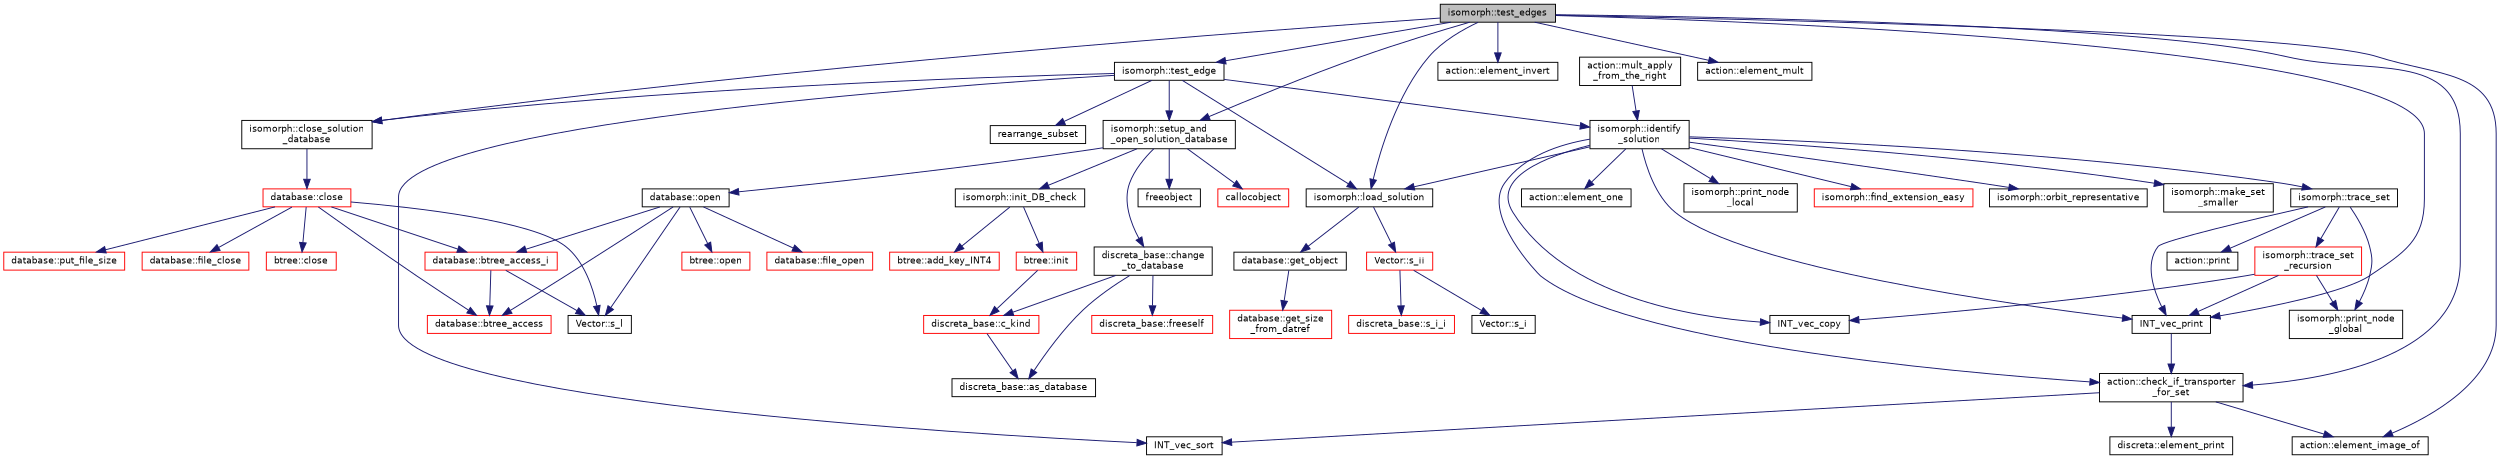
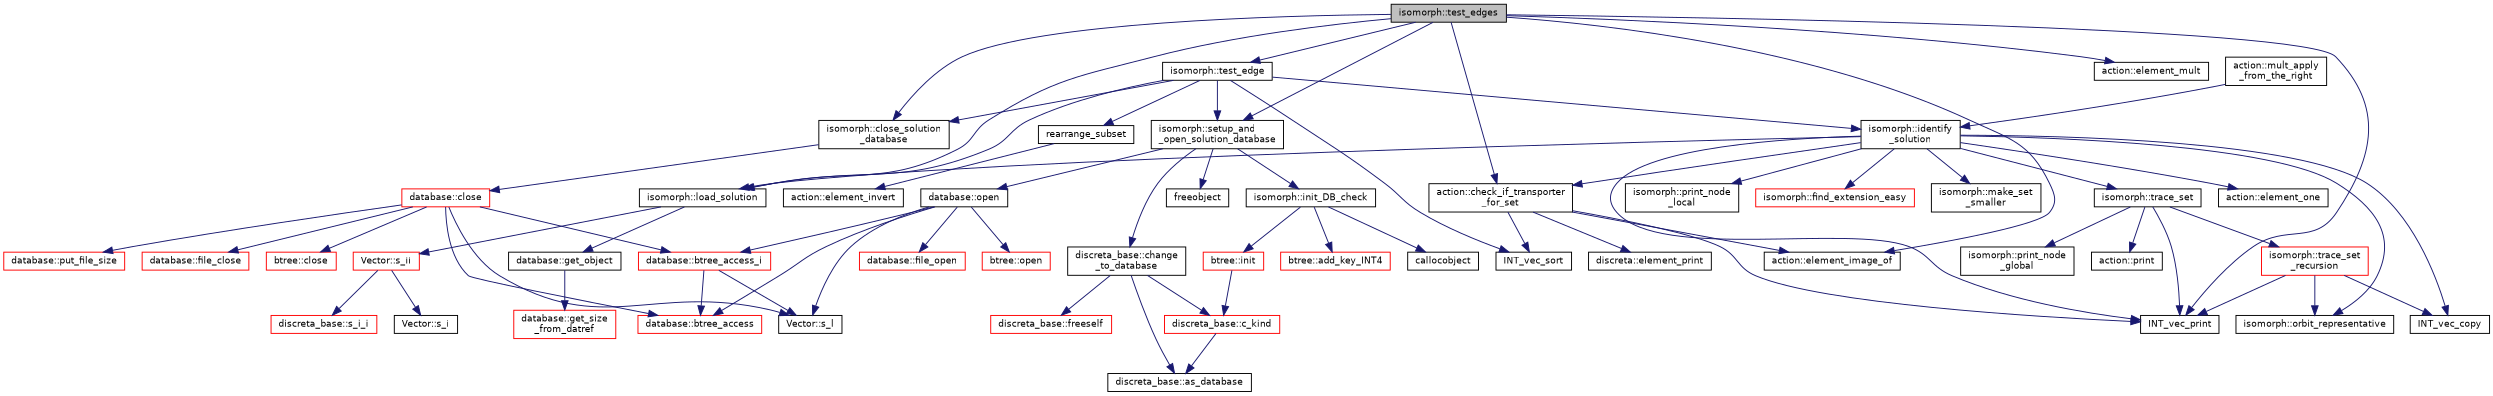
  digraph {
    rankdir=TB
    node [color=black fillcolor=white fontname=Helvetica fontsize=10 shape=record style=filled]
    edge [color=midnightblue fontname=Helvetica fontsize=10 labelfontname=Helvetica labelfontsize=10 style=solid]
    n1 [fillcolor=grey75 fontcolor=black height=0.2 label="isomorph::test_edges" width=0.4]
    n2 [height=0.2 label="isomorph::test_edge" width=0.4]
    n3 [height=0.2 label="isomorph::setup_and\l_open_solution_database" width=0.4]
    n4 [height=0.2 label="isomorph::load_solution" width=0.4]
    n5 [height=0.2 label=INT_vec_print width=0.4]
    n6 [height=0.2 label="action::check_if_transporter\l_for_set" width=0.4]
    n7 [height=0.2 label="action::element_image_of" width=0.4]
    n8 [height=0.2 label="isomorph::close_solution\l_database" width=0.4]
    n9 [height=0.2 label="action::element_invert" width=0.4]
    n10 [height=0.2 label="action::element_mult" width=0.4]
    n11 [height=0.2 label=rearrange_subset width=0.4]
    n12 [height=0.2 label="isomorph::identify\l_solution" width=0.4]
    n13 [height=0.2 label=INT_vec_sort width=0.4]
    n14 [height=0.2 label=freeobject width=0.4]
-   n15 [color=red height=0.2 label=callocobject width=0.4]
+   n15 [height=0.2 label=callocobject width=0.4]
    n16 [height=0.2 label="discreta_base::change\l_to_database" width=0.4]
    n17 [height=0.2 label="isomorph::init_DB_check" width=0.4]
    n18 [height=0.2 label="database::open" width=0.4]
    n19 [height=0.2 label="database::get_object" width=0.4]
    n20 [color=red height=0.2 label="Vector::s_ii" width=0.4]
    n21 [height=0.2 label="discreta::element_print" width=0.4]
    n22 [color=red height=0.2 label="database::close" width=0.4]
    n23 [height=0.2 label=INT_vec_copy width=0.4]
    n24 [height=0.2 label="action::element_one" width=0.4]
    n25 [height=0.2 label="isomorph::trace_set" width=0.4]
    n26 [height=0.2 label="isomorph::print_node\l_local" width=0.4]
    n27 [color=red height=0.2 label="isomorph::find_extension_easy" width=0.4]
    n28 [height=0.2 label="isomorph::orbit_representative" width=0.4]
    n29 [height=0.2 label="isomorph::make_set\l_smaller" width=0.4]
    n30 [color=red height=0.2 label="discreta_base::freeself" width=0.4]
    n31 [color=red height=0.2 label="discreta_base::c_kind" width=0.4]
    n32 [height=0.2 label="discreta_base::as_database" width=0.4]
    n33 [color=red height=0.2 label="btree::init" width=0.4]
    n34 [color=red height=0.2 label="btree::add_key_INT4" width=0.4]
    n35 [color=red height=0.2 label="database::file_open" width=0.4]
    n36 [color=red height=0.2 label="database::btree_access" width=0.4]
    n37 [height=0.2 label="Vector::s_l" width=0.4]
    n38 [color=red height=0.2 label="database::btree_access_i" width=0.4]
    n39 [color=red height=0.2 label="btree::open" width=0.4]
    n40 [height=0.2 label="Vector::s_i" width=0.4]
    n41 [color=red height=0.2 label="database::get_size\l_from_datref" width=0.4]
    n42 [color=red height=0.2 label="discreta_base::s_i_i" width=0.4]
    n43 [color=red height=0.2 label="isomorph::trace_set\l_recursion" width=0.4]
    n44 [height=0.2 label="isomorph::print_node\l_global" width=0.4]
    n45 [height=0.2 label="action::print" width=0.4]
    n46 [height=0.2 label="action::mult_apply\l_from_the_right" width=0.4]
    n47 [color=red height=0.2 label="database::put_file_size" width=0.4]
    n48 [color=red height=0.2 label="database::file_close" width=0.4]
    n49 [color=red height=0.2 label="btree::close" width=0.4]
    n1 -> n2
    n1 -> n3
    n1 -> n4
    n1 -> n5
    n1 -> n6
    n1 -> n7
    n1 -> n8
-   n1 -> n9
+   n11 -> n9
    n1 -> n10
    n2 -> n3
    n2 -> n4
    n2 -> n8
    n2 -> n11
    n2 -> n12
    n2 -> n13
    n3 -> n14
-   n3 -> n15
+   n17 -> n15
    n3 -> n16
    n3 -> n17
    n3 -> n18
    n4 -> n19
    n4 -> n20
-   n5 -> n6
+   n6 -> n5
    n6 -> n7
    n6 -> n13
    n6 -> n21
    n8 -> n22
    n12 -> n4
    n12 -> n5
    n12 -> n6
    n12 -> n23
    n12 -> n24
    n12 -> n25
    n12 -> n26
    n12 -> n27
    n12 -> n28
    n12 -> n29
    n16 -> n30
    n16 -> n31
    n16 -> n32
    n17 -> n33
    n17 -> n34
    n18 -> n35
    n18 -> n36
    n18 -> n37
    n18 -> n38
    n18 -> n39
    n19 -> n41
    n20 -> n40
    n20 -> n42
    n22 -> n36
    n22 -> n37
    n22 -> n38
    n22 -> n47
    n22 -> n48
    n22 -> n49
    n25 -> n5
    n25 -> n43
    n25 -> n44
    n25 -> n45
    n31 -> n32
    n33 -> n31
    n38 -> n36
    n38 -> n37
    n43 -> n5
    n43 -> n23
-   n43 -> n44
+   n43 -> n28
    n46 -> n12
  }
